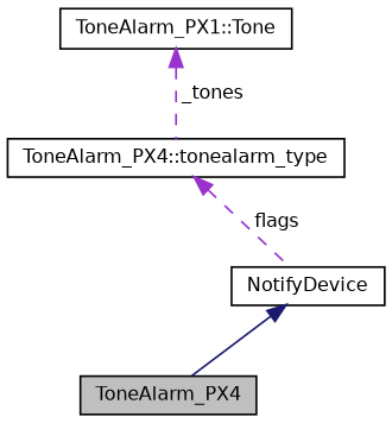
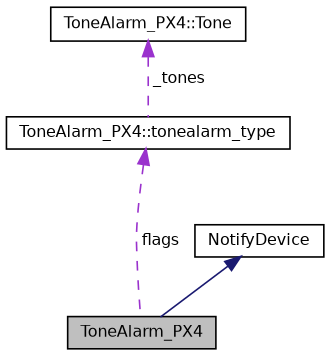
  digraph {
    node [color=black fillcolor=white fontname=Helvetica fontsize=10 shape=record style=filled]
    edge [color=darkorchid3 dir=back fontname=Helvetica fontsize=10 labelfontname=Helvetica labelfontsize=10 style=dashed]
    n1 [fillcolor=grey75 fontcolor=black height=0.2 label=ToneAlarm_PX4 width=0.4]
    n2 [height=0.2 label=NotifyDevice width=0.4]
    n3 [height=0.2 label="ToneAlarm_PX4::tonealarm_type" width=0.4]
-   n4 [height=0.2 label="ToneAlarm_PX1::Tone" width=0.4]
+   n4 [height=0.2 label="ToneAlarm_PX4::Tone" width=0.4]
    n2 -> n1 [color=midnightblue style=solid]
-   n3 -> n2 [label=" flags"]
+   n3 -> n1 [label=" flags"]
    n4 -> n3 [label=" _tones"]
  }
